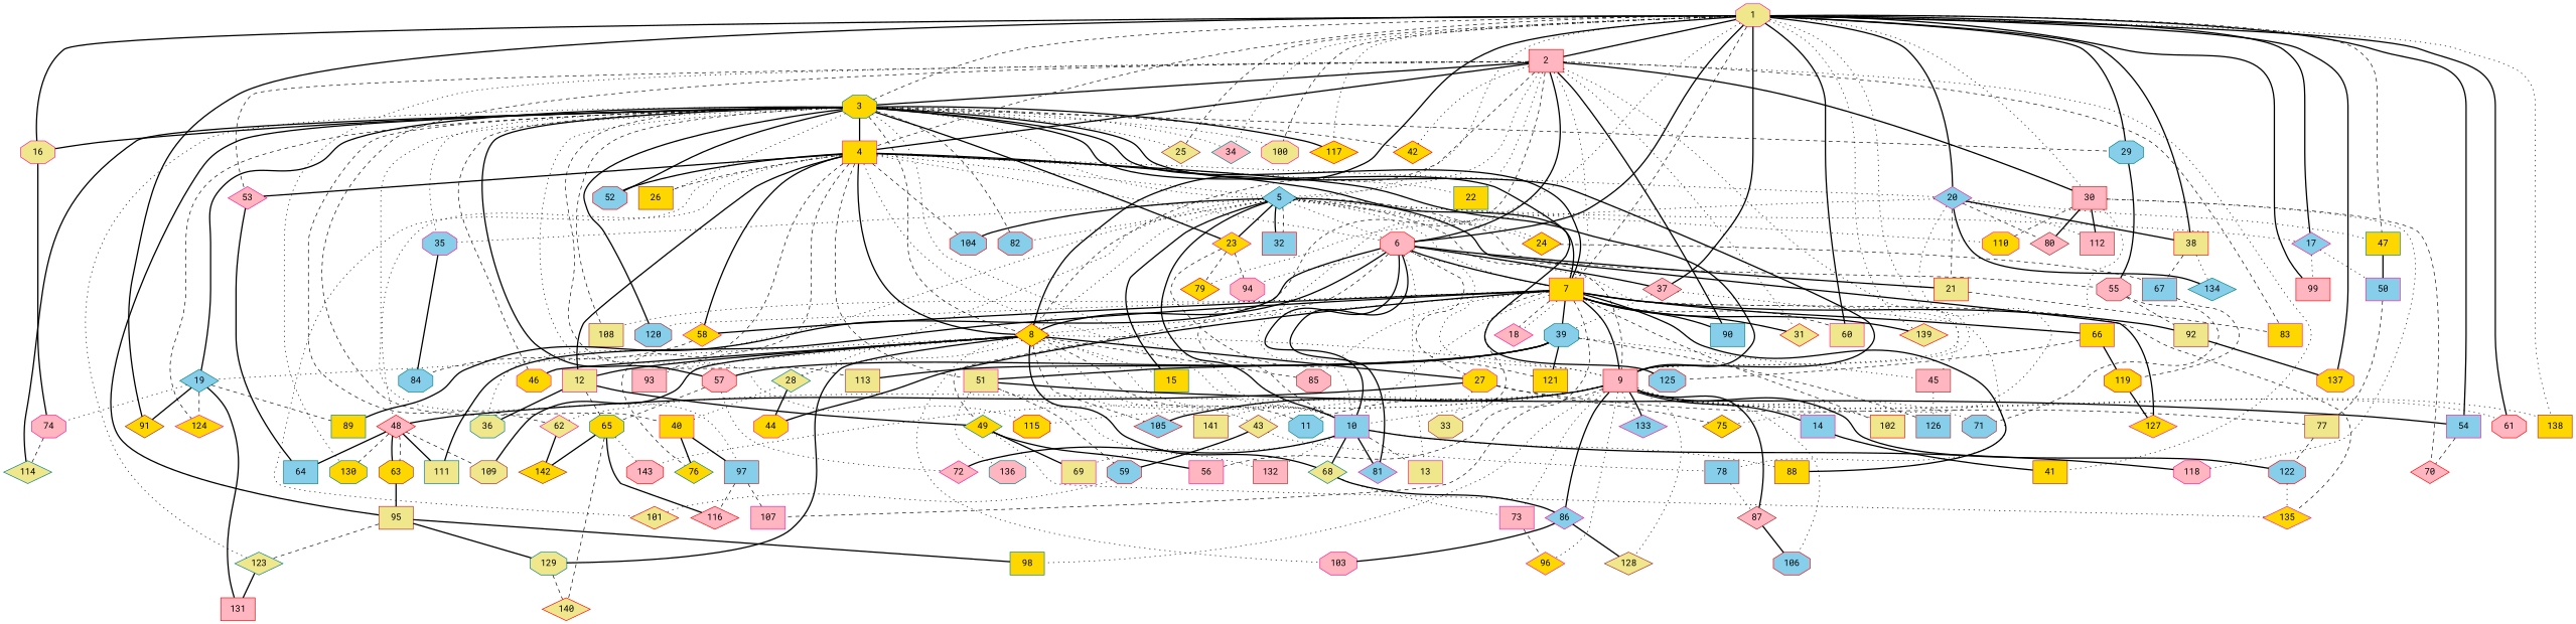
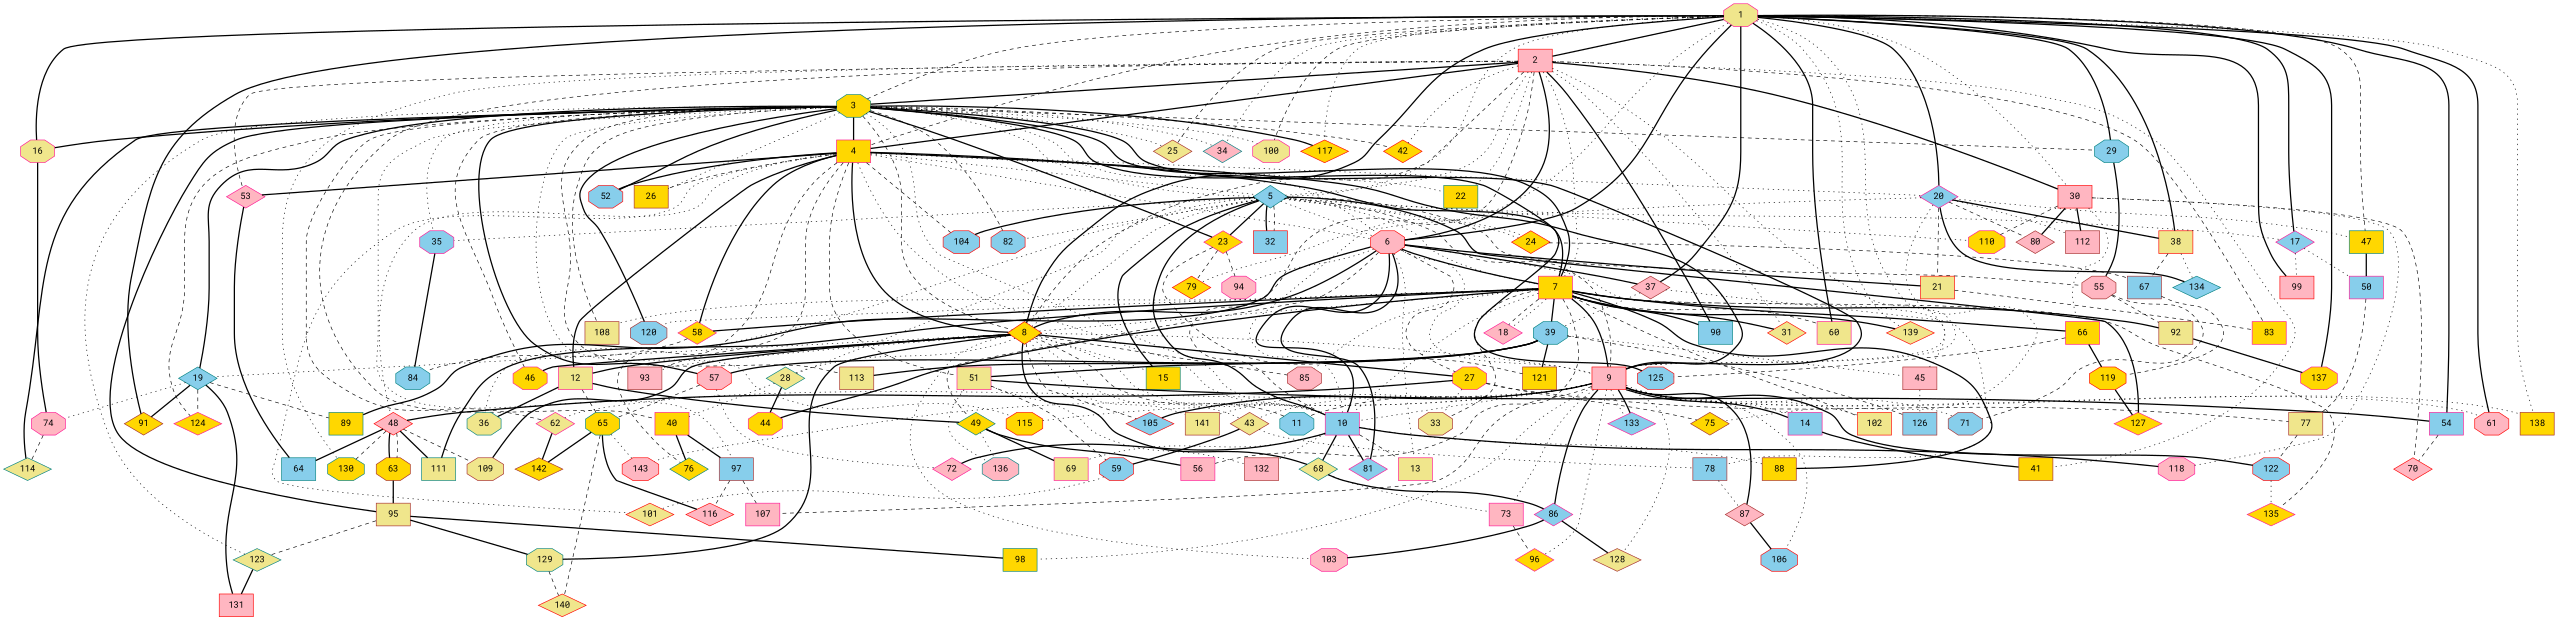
  graph {
    fontname="Roboto Mono"
    node [color=deeppink fillcolor=gold fontname="Roboto Mono" shape=box style=filled]
    edge [fontname="Roboto Mono" style=bold]
    1 [fillcolor=khaki shape=octagon]
    2 [color=red fillcolor=lightpink]
    3 [color=teal shape=octagon]
    4
    5 [color=teal fillcolor=skyblue shape=diamond]
    6 [color=red fillcolor=lightpink shape=octagon]
    7
    8 [color=red shape=diamond]
    9 [color=red fillcolor=lightpink]
    10 [fillcolor=skyblue]
    16 [fillcolor=khaki shape=octagon]
    17 [fillcolor=skyblue shape=diamond]
    20 [fillcolor=skyblue shape=diamond]
    25 [color=brown fillcolor=khaki shape=diamond]
    29 [color=teal fillcolor=skyblue shape=octagon]
    30 [color=red fillcolor=lightpink]
    34 [color=teal fillcolor=lightpink shape=diamond]
    37 [color=brown fillcolor=lightpink shape=diamond]
    38 [color=red fillcolor=khaki]
    47 [color=teal]
    54 [fillcolor=skyblue]
    60 [fillcolor=khaki]
    61 [color=red fillcolor=lightpink shape=octagon]
    91 [color=brown shape=diamond]
    99 [color=red fillcolor=lightpink]
    100 [fillcolor=khaki shape=octagon]
    117 [color=red shape=diamond]
    137 [shape=octagon]
    138 [color=brown]
    139 [color=red fillcolor=khaki shape=diamond]
    22 [color=teal]
    31 [color=red fillcolor=khaki shape=diamond]
    40
    41 [color=brown]
    42 [color=red shape=diamond]
    53 [fillcolor=lightpink shape=diamond]
    83
    90 [color=teal fillcolor=skyblue]
    130 [color=teal shape=octagon]
    19 [color=teal fillcolor=skyblue shape=diamond]
    23 [shape=diamond]
    26 [color=brown]
    35 [fillcolor=skyblue shape=octagon]
    46 [shape=octagon]
    52 [color=red fillcolor=skyblue shape=octagon]
    57 [color=red fillcolor=lightpink shape=octagon]
    62 [fillcolor=khaki shape=diamond]
    82 [color=red fillcolor=skyblue shape=octagon]
    95 [color=brown fillcolor=khaki]
    97 [color=brown fillcolor=skyblue]
    108 [color=brown fillcolor=khaki]
    113 [color=brown fillcolor=khaki]
    114 [color=teal fillcolor=khaki shape=diamond]
    115 [color=red shape=octagon]
    120 [color=brown fillcolor=skyblue shape=octagon]
    123 [color=teal fillcolor=khaki shape=diamond]
    124 [shape=diamond]
    125 [color=red fillcolor=skyblue shape=octagon]
    12 [fillcolor=khaki]
    48 [color=red fillcolor=lightpink shape=diamond]
    51 [fillcolor=khaki]
    58 [shape=diamond]
    76 [color=teal shape=diamond]
    93 [color=brown fillcolor=lightpink]
    101 [color=red fillcolor=khaki shape=diamond]
    104 [color=red fillcolor=skyblue shape=octagon]
    15 [color=teal]
    24 [color=red shape=diamond]
    28 [color=teal fillcolor=khaki shape=diamond]
    32 [color=red fillcolor=skyblue]
    36 [color=teal fillcolor=khaki shape=octagon]
    55 [color=brown fillcolor=lightpink shape=octagon]
    110 [shape=octagon]
    127 [shape=diamond]
    13 [fillcolor=khaki]
    21 [color=red fillcolor=khaki]
    27 [shape=octagon]
    45 [color=brown fillcolor=lightpink]
    49 [color=teal shape=diamond]
    81 [fillcolor=skyblue shape=diamond]
    89 [color=teal]
    94 [fillcolor=lightpink shape=octagon]
    18 [fillcolor=lightpink shape=diamond]
    33 [color=brown fillcolor=khaki shape=octagon]
    39 [color=teal fillcolor=skyblue shape=octagon]
    44 [shape=octagon]
    56 [fillcolor=lightpink]
    66
    85 [color=brown fillcolor=lightpink shape=octagon]
    88 [color=brown]
    92 [color=brown fillcolor=khaki]
    102 [color=red fillcolor=khaki]
    111 [color=teal fillcolor=khaki]
    135 [shape=diamond]
    11 [color=teal fillcolor=skyblue shape=octagon]
    43 [color=brown fillcolor=khaki shape=diamond]
    68 [color=teal fillcolor=khaki shape=diamond]
    103 [fillcolor=lightpink shape=octagon]
    105 [color=red fillcolor=skyblue shape=diamond]
    109 [color=brown fillcolor=khaki shape=octagon]
    129 [color=teal fillcolor=khaki shape=octagon]
    141 [color=brown fillcolor=khaki]
    14 [fillcolor=skyblue]
    71 [color=brown fillcolor=skyblue shape=octagon]
    73 [fillcolor=lightpink]
    86 [fillcolor=skyblue shape=diamond]
    87 [color=brown fillcolor=lightpink shape=diamond]
    96 [shape=diamond]
    98 [color=teal]
    106 [color=red fillcolor=skyblue shape=octagon]
    107 [fillcolor=lightpink]
    122 [color=red fillcolor=skyblue shape=octagon]
    128 [color=brown fillcolor=khaki shape=diamond]
    133 [fillcolor=skyblue shape=diamond]
    143 [color=red fillcolor=lightpink shape=octagon]
    69 [fillcolor=khaki]
    72 [fillcolor=lightpink shape=diamond]
    118 [fillcolor=lightpink shape=octagon]
    132 [color=brown fillcolor=lightpink]
    74 [fillcolor=lightpink shape=octagon]
    50 [fillcolor=skyblue]
    75 [color=brown shape=diamond]
    79 [color=red shape=diamond]
    80 [color=brown fillcolor=lightpink shape=diamond]
    112 [color=brown fillcolor=lightpink]
    134 [color=teal fillcolor=skyblue shape=diamond]
    70 [color=red fillcolor=lightpink shape=diamond]
    78 [color=brown fillcolor=skyblue]
    67 [color=brown fillcolor=skyblue]
    64 [color=teal fillcolor=skyblue]
    131 [color=red fillcolor=lightpink]
    121 [color=brown]
    84 [color=teal fillcolor=skyblue shape=octagon]
    65 [color=teal shape=octagon]
    142 [color=brown shape=diamond]
    116 [color=red fillcolor=lightpink shape=diamond]
    63 [color=brown shape=octagon]
    59 [color=red fillcolor=skyblue shape=octagon]
    136 [color=teal fillcolor=lightpink shape=octagon]
    77 [color=brown fillcolor=khaki]
    126 [color=brown fillcolor=skyblue]
    119 [color=red shape=octagon]
    140 [color=red fillcolor=khaki shape=diamond]
    1 -- 2
    1 -- 3 [style=dashed]
    1 -- 4 [style=dashed]
    1 -- 5 [style=dotted]
    1 -- 6
-   1 -- 7 [style=dashed]
    1 -- 8
    1 -- 9 [style=dotted]
    1 -- 10 [style=dotted]
    1 -- 16
    1 -- 17
    1 -- 20
    1 -- 25 [style=dashed]
    1 -- 29
    1 -- 30 [style=dotted]
    1 -- 34 [style=dotted]
    1 -- 37
    1 -- 38
    1 -- 47 [style=dashed]
    1 -- 54
    1 -- 60
    1 -- 61
    1 -- 91
    1 -- 99
    1 -- 100 [style=dashed]
    1 -- 117 [style=dotted]
    1 -- 137
    1 -- 138 [style=dotted]
    1 -- 139 [style=dotted]
    2 -- 3
    2 -- 4
    2 -- 5 [style=dotted]
    2 -- 6
    2 -- 7 [style=dotted]
    2 -- 8 [style=dashed]
    2 -- 9 [style=dotted]
    2 -- 10 [style=dashed]
    2 -- 30
    2 -- 22 [style=dotted]
    2 -- 31 [style=dotted]
    2 -- 40 [style=dashed]
    2 -- 41 [style=dotted]
    2 -- 42 [style=dotted]
    2 -- 53 [style=dashed]
    2 -- 83 [style=dashed]
    2 -- 90
    2 -- 130 [style=dotted]
    3 -- 4
    3 -- 5 [style=dotted]
+   3 -- 6 [style=dotted]
    3 -- 7
    3 -- 8 [style=dashed]
    3 -- 9
    3 -- 10 [style=dotted]
    3 -- 16
    3 -- 25 [style=dotted]
    3 -- 29 [style=dashed]
    3 -- 34 [style=dotted]
    3 -- 100 [style=dotted]
    3 -- 117
    3 -- 42 [style=dashed]
    3 -- 19
    3 -- 23
    3 -- 26 [style=dotted]
    3 -- 35 [style=dotted]
    3 -- 46 [style=dashed]
    3 -- 52
    3 -- 57
    3 -- 62 [style=dashed]
    3 -- 82 [style=dashed]
    3 -- 95
    3 -- 97 [style=dotted]
    3 -- 108 [style=dashed]
    3 -- 113 [style=dashed]
    3 -- 114
    3 -- 115 [style=dotted]
    3 -- 120
    3 -- 123 [style=dotted]
    3 -- 124 [style=dashed]
    3 -- 125
    4 -- 5 [style=dotted]
    4 -- 6 [style=dotted]
    4 -- 7
    4 -- 8
    4 -- 9
    4 -- 10 [style=dotted]
    4 -- 20 [style=dotted]
    4 -- 22 [style=dotted]
    4 -- 53
    4 -- 26 [style=dashed]
    4 -- 52
    4 -- 12
    4 -- 48 [style=dotted]
    4 -- 51 [style=dashed]
    4 -- 58
    4 -- 76 [style=dashed]
    4 -- 93 [style=dashed]
    4 -- 101 [style=dotted]
    4 -- 104 [style=dashed]
    5 -- 6 [style=dotted]
    5 -- 7 [style=dotted]
    5 -- 8 [style=dotted]
    5 -- 9 [style=dashed]
    5 -- 10
    5 -- 17 [style=dotted]
    5 -- 23
    5 -- 35 [style=dotted]
    5 -- 82 [style=dotted]
    5 -- 104
    5 -- 15
    5 -- 24 [style=dotted]
    5 -- 24 [style=dotted]
    5 -- 28 [style=dotted]
    5 -- 32
    5 -- 32 [style=dashed]
    5 -- 36 [style=dotted]
    5 -- 55 [style=dashed]
    5 -- 110 [style=dotted]
    5 -- 127
    6 -- 7
    6 -- 8
    6 -- 9 [style=dotted]
    6 -- 10
    6 -- 37
    6 -- 13 [style=dotted]
    6 -- 21
    6 -- 27 [style=dashed]
    6 -- 45 [style=dotted]
    6 -- 49 [style=dashed]
    6 -- 81
    6 -- 89
    6 -- 94 [style=dotted]
    7 -- 8 [style=dotted]
    7 -- 9
    7 -- 10 [style=dotted]
    7 -- 60 [style=dashed]
    7 -- 139
    7 -- 31
    7 -- 90
    7 -- 108 [style=dotted]
    7 -- 120 [style=dotted]
    7 -- 58
    7 -- 18 [style=dashed]
    7 -- 18 [style=dotted]
    7 -- 33 [style=dashed]
    7 -- 39
    7 -- 44
    7 -- 56 [style=dashed]
    7 -- 66
    7 -- 85 [style=dotted]
    7 -- 88
    7 -- 92
    7 -- 102 [style=dashed]
    7 -- 111
    7 -- 135 [style=dashed]
    8 -- 9 [style=dotted]
    8 -- 10 [style=dotted]
    8 -- 19 [style=dotted]
    8 -- 46
    8 -- 12
    8 -- 93 [style=dotted]
    8 -- 15 [style=dotted]
    8 -- 28 [style=dotted]
    8 -- 27
    8 -- 85 [style=dashed]
    8 -- 11 [style=dashed]
    8 -- 43 [style=dotted]
    8 -- 68
    8 -- 103 [style=dotted]
    8 -- 105 [style=dashed]
    8 -- 109
    8 -- 129
    8 -- 141 [style=dotted]
    9 -- 10 [style=dotted]
    9 -- 61 [style=dotted]
    9 -- 138 [style=dotted]
    9 -- 62 [style=dotted]
    9 -- 115 [style=dotted]
    9 -- 102 [style=dotted]
    9 -- 11 [style=dashed]
    9 -- 43 [style=dotted]
    9 -- 105
    9 -- 141 [style=dotted]
    9 -- 14
    9 -- 14 [style=dotted]
    9 -- 71 [style=dotted]
    9 -- 73 [style=dotted]
    9 -- 86
    9 -- 87
    9 -- 96 [style=dotted]
    9 -- 98 [style=dotted]
    9 -- 106 [style=dotted]
    9 -- 107 [style=dashed]
    9 -- 122
    9 -- 128 [style=dotted]
    9 -- 133 [style=dotted]
    9 -- 133
    9 -- 143 [style=dotted]
    10 -- 13 [style=dashed]
    10 -- 81
    10 -- 88 [style=dotted]
    10 -- 68
    10 -- 69 [style=dotted]
    10 -- 72
    10 -- 118
    10 -- 132 [style=dotted]
    16 -- 74
    17 -- 99 [style=dotted]
    17 -- 50 [style=dotted]
    20 -- 38
    20 -- 47 [style=dotted]
    20 -- 21 [style=dashed]
    20 -- 75 [style=dotted]
    20 -- 79 [style=dotted]
    20 -- 80 [style=dashed]
    20 -- 112 [style=dotted]
    20 -- 134
    29 -- 55
    30 -- 110 [style=dashed]
    30 -- 66 [style=dotted]
    30 -- 118 [style=dotted]
    30 -- 80
    30 -- 112
    30 -- 70 [style=dashed]
    37 -- 39 [style=dotted]
    37 -- 78 [style=dotted]
    38 -- 134 [style=dotted]
    38 -- 67 [style=dashed]
    47 -- 50
    54 -- 70 [style=dashed]
    40 -- 97
    40 -- 76
    53 -- 64
    19 -- 91
    19 -- 124 [style=dashed]
    19 -- 89 [style=dashed]
    19 -- 74 [style=dotted]
    19 -- 131
    23 -- 94 [style=dashed]
    23 -- 79 [style=dashed]
    23 -- 121 [style=dashed]
    35 -- 84
    57 -- 72 [style=dotted]
    57 -- 65 [style=dashed]
    62 -- 142
    95 -- 123 [style=dashed]
    95 -- 129
    95 -- 98
    97 -- 107 [style=dashed]
    97 -- 116 [style=dashed]
    123 -- 131
    12 -- 36
    12 -- 49
    12 -- 65 [style=dashed]
    48 -- 130 [style=dashed]
    48 -- 111
    48 -- 109 [style=dashed]
    48 -- 64
    48 -- 63
    48 -- 63 [style=dashed]
    51 -- 54
    51 -- 132 [style=dotted]
    51 -- 59 [style=dashed]
    51 -- 136 [style=dotted]
    58 -- 84 [style=dashed]
    24 -- 67 [style=dashed]
    28 -- 40 [style=dotted]
    28 -- 44
    55 -- 92 [style=dashed]
    55 -- 71 [style=dashed]
    21 -- 83 [style=dashed]
    27 -- 48
    27 -- 33 [style=dotted]
    27 -- 75 [style=dashed]
    27 -- 77 [style=dashed]
    45 -- 126 [style=dotted]
    49 -- 56
    49 -- 69
-   49 -- 135 [style=dotted]
+   49 -- 136 [style=dotted]
    39 -- 57
    39 -- 113
    39 -- 51
    39 -- 45 [style=dotted]
    39 -- 121
    39 -- 126 [style=dashed]
    66 -- 125 [style=dashed]
    66 -- 119
    92 -- 137
    43 -- 78 [style=dotted]
    43 -- 59
    68 -- 73 [style=dotted]
    68 -- 86
    129 -- 140 [style=dashed]
    14 -- 41
    73 -- 96 [style=dashed]
    86 -- 103
    86 -- 128
    87 -- 106
    122 -- 135 [style=dotted]
    74 -- 114 [style=dashed]
    50 -- 77 [style=dashed]
    78 -- 87 [style=dotted]
    67 -- 119 [style=dashed]
    65 -- 143 [style=dotted]
    65 -- 142
    65 -- 116
    65 -- 140 [style=dashed]
    63 -- 95
    59 -- 101 [style=dotted]
    77 -- 122 [style=dashed]
    119 -- 127
  }
